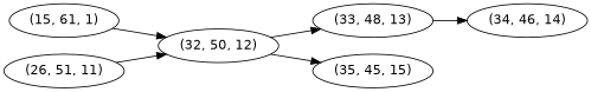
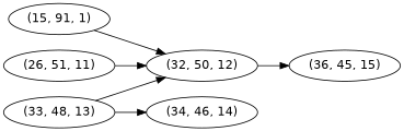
  digraph {
    fontname="DejaVu Sans"
    rankdir=LR
    node [fontname="DejaVu Sans"]
    edge [fontname="DejaVu Sans"]
-   "(15, 61, 1)"
+   "(15, 61, 1)" [label="(15, 91, 1)"]
    "(32, 50, 12)"
    "(26, 51, 11)"
    "(33, 48, 13)"
-   "(36, 45, 15)" [label="(35, 45, 15)"]
+   "(36, 45, 15)"
    "(34, 46, 14)"
    "(15, 61, 1)" -> "(32, 50, 12)"
-   "(32, 50, 12)" -> "(33, 48, 13)"
+   "(33, 48, 13)" -> "(32, 50, 12)"
    "(32, 50, 12)" -> "(36, 45, 15)"
    "(26, 51, 11)" -> "(32, 50, 12)"
    "(33, 48, 13)" -> "(34, 46, 14)"
  }
